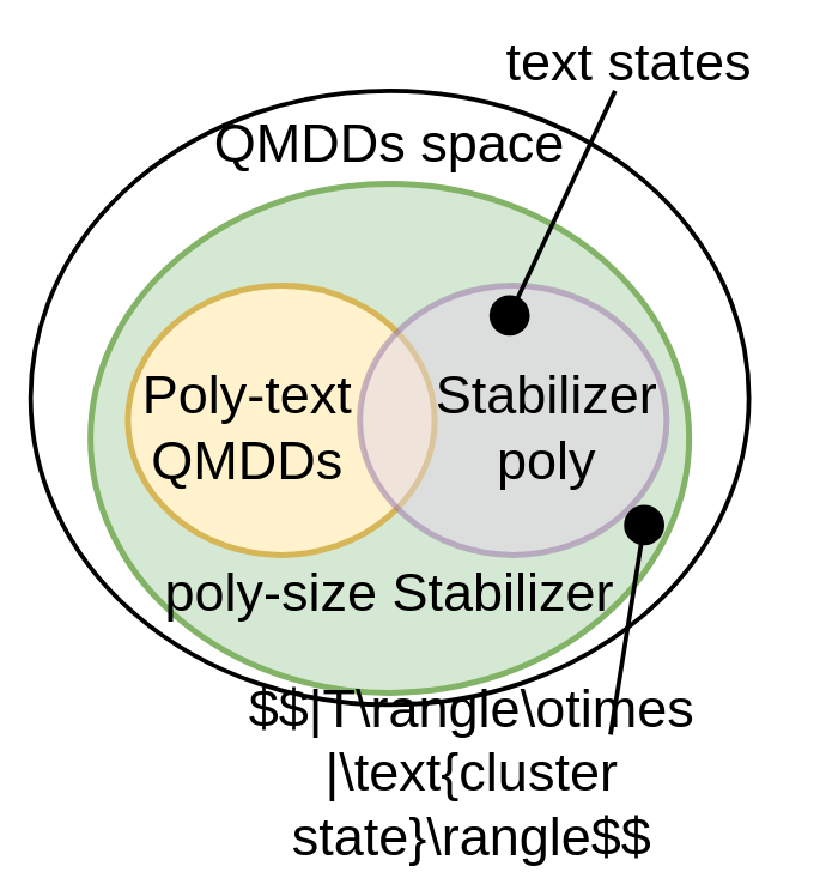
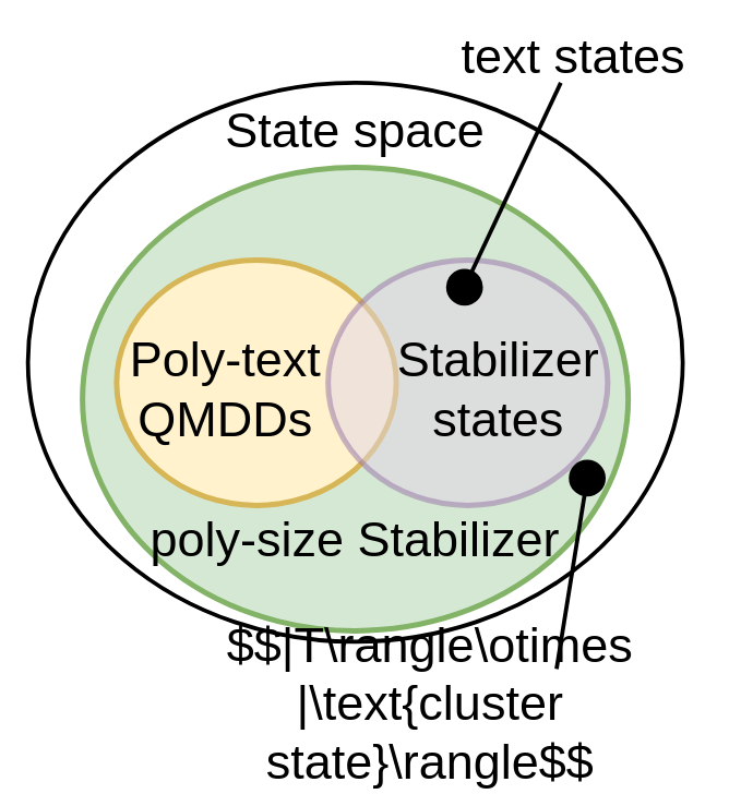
  <mxCell id="0" />
  <mxCell id="1" parent="0" />
  <mxCell id="2" value="" style="ellipse;whiteSpace=wrap;html=1;strokeWidth=3;" parent="1" vertex="1"><mxGeometry x="20" y="60" width="480" height="410" as="geometry" /></mxCell>
  <mxCell id="3" value="" style="ellipse;whiteSpace=wrap;html=1;fillColor=#d5e8d4;strokeColor=#82b366;strokeWidth=4;" parent="1" vertex="1"><mxGeometry x="60" y="122" width="400" height="340" as="geometry" /></mxCell>
  <mxCell id="4" value="" style="ellipse;whiteSpace=wrap;html=1;fillColor=#fff2cc;strokeColor=#d6b656;strokeWidth=4;" parent="1" vertex="1"><mxGeometry x="85" y="190" width="205" height="180" as="geometry" /></mxCell>
  <mxCell id="5" value="" style="ellipse;whiteSpace=wrap;html=1;fillColor=#e1d5e7;strokeColor=#9673a6;opacity=50;strokeWidth=4;" parent="1" vertex="1"><mxGeometry x="240" y="190" width="205" height="180" as="geometry" /></mxCell>
  <mxCell id="6" value="Poly-text QMDDs" style="text;html=1;strokeColor=none;fillColor=none;align=center;verticalAlign=middle;whiteSpace=wrap;rounded=0;opacity=50;fontSize=36;" parent="1" vertex="1"><mxGeometry x="90" y="230" width="150" height="110" as="geometry" /></mxCell>
- <mxCell id="7" value="Stabilizer poly" style="text;html=1;strokeColor=none;fillColor=none;align=center;verticalAlign=middle;whiteSpace=wrap;rounded=0;opacity=50;fontSize=36;" parent="1" vertex="1"><mxGeometry x="290" y="230" width="150" height="110" as="geometry" /></mxCell>
+ <mxCell id="7" value="Stabilizer states" style="text;html=1;strokeColor=none;fillColor=none;align=center;verticalAlign=middle;whiteSpace=wrap;rounded=0;opacity=50;fontSize=36;" parent="1" vertex="1"><mxGeometry x="290" y="230" width="150" height="110" as="geometry" /></mxCell>
  <mxCell id="8" value="poly-size Stabilizer" style="text;html=1;strokeColor=none;fillColor=none;align=center;verticalAlign=middle;whiteSpace=wrap;rounded=0;opacity=50;fontSize=36;" parent="1" vertex="1"><mxGeometry x="105" y="340" width="310" height="110" as="geometry" /></mxCell>
- <mxCell id="9" value="QMDDs space" style="text;html=1;strokeColor=none;fillColor=none;align=center;verticalAlign=middle;whiteSpace=wrap;rounded=0;opacity=50;fontSize=36;" parent="1" vertex="1"><mxGeometry x="140" y="40" width="240" height="110" as="geometry" /></mxCell>
+ <mxCell id="9" value="State space" style="text;html=1;strokeColor=none;fillColor=none;align=center;verticalAlign=middle;whiteSpace=wrap;rounded=0;opacity=50;fontSize=36;" parent="1" vertex="1"><mxGeometry x="140" y="40" width="240" height="110" as="geometry" /></mxCell>
  <mxCell id="10" value="text states" style="text;html=1;strokeColor=none;fillColor=none;align=center;verticalAlign=middle;whiteSpace=wrap;rounded=0;opacity=50;fontSize=36;" parent="1" vertex="1"><mxGeometry x="310" y="20" width="220" height="40" as="geometry" /></mxCell>
  <mxCell id="11" value="$$|T\rangle\otimes |\text{cluster state}\rangle$$" style="text;html=1;strokeColor=none;fillColor=none;align=center;verticalAlign=middle;whiteSpace=wrap;rounded=0;opacity=50;fontSize=36;" parent="1" vertex="1"><mxGeometry x="130" y="490" width="370" height="50" as="geometry" /></mxCell>
  <mxCell id="12" value="" style="endArrow=none;html=1;fontSize=36;startArrow=oval;startFill=1;endSize=64;strokeWidth=3;startSize=24;entryX=0.75;entryY=0;entryDx=0;entryDy=0;" parent="1" target="11" edge="1"><mxGeometry width="50" height="50" relative="1" as="geometry"><mxPoint x="430" y="350" as="sourcePoint" /><mxPoint x="560" y="390" as="targetPoint" /></mxGeometry></mxCell>
  <mxCell id="13" value="" style="endArrow=none;html=1;fontSize=36;startArrow=oval;startFill=1;endSize=64;strokeWidth=3;startSize=24;exitX=0.488;exitY=0.111;exitDx=0;exitDy=0;exitPerimeter=0;" parent="1" source="5" target="10" edge="1"><mxGeometry width="50" height="50" relative="1" as="geometry"><mxPoint x="440" y="360" as="sourcePoint" /><mxPoint x="518.621" y="480" as="targetPoint" /></mxGeometry></mxCell>
